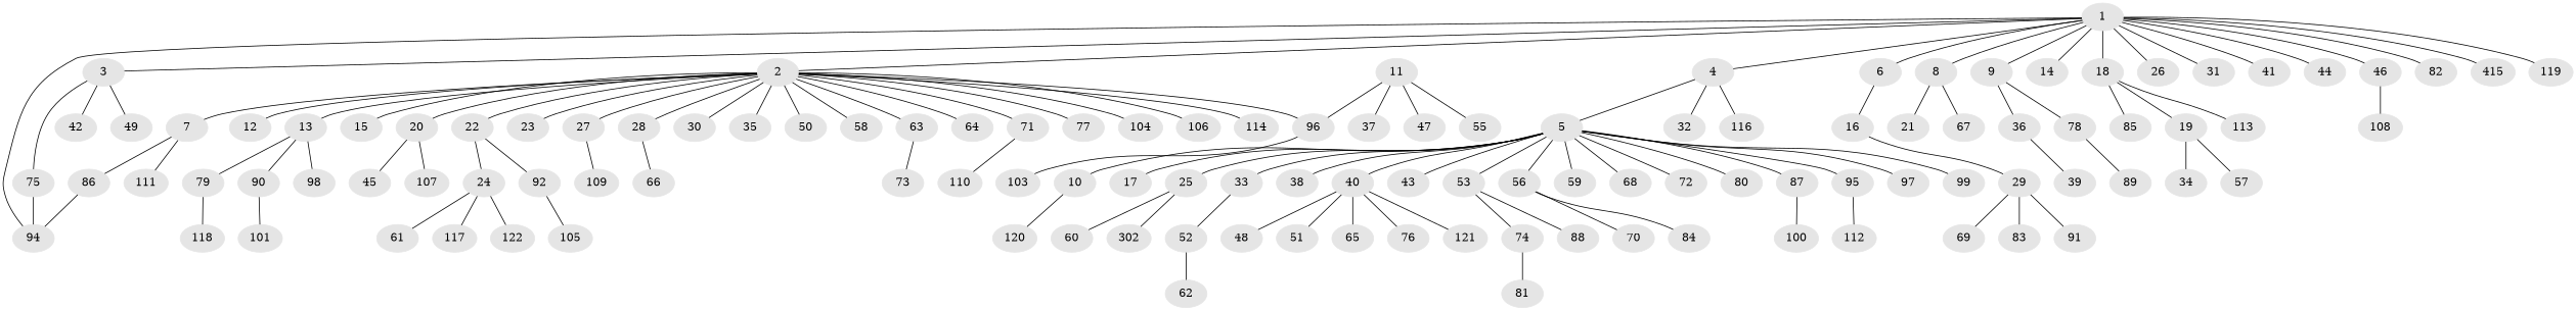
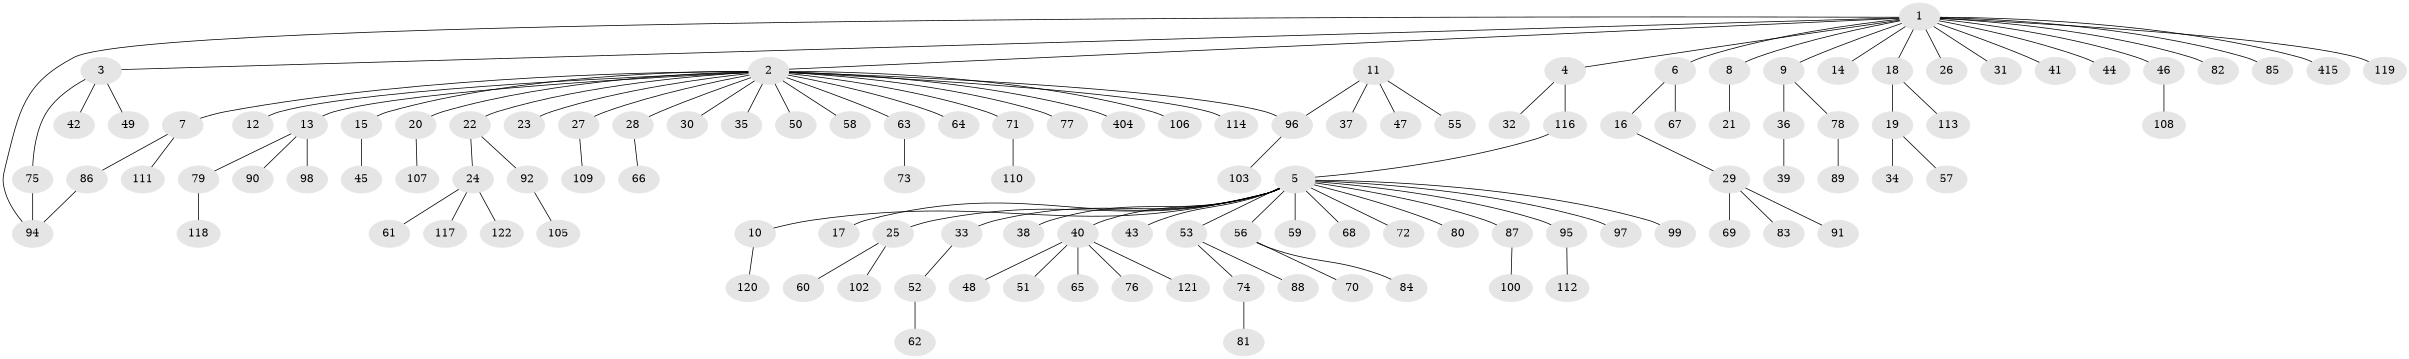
  graph {
    node [color=gray90 style=filled]
    1
    2
    3
    4
    6
    8
    9
    14
    18
    26
    31
    41
    44
    46
    82
    85
    94
    n18 [label=415]
    119
    7
    12
    13
    15
    20
    22
    23
    27
    28
    30
    35
    50
    58
    63
    64
    71
    77
-   104
+   104 [label=404]
    106
    114
    96
    42
    49
    75
    5
    32
    116
    16
    21
    67
    36
    78
    19
    113
    108
    86
    111
    11
    37
    47
    55
    79
    90
    98
    45
    107
    24
    92
    109
    66
    73
    110
    10
    17
    25
    33
    38
    40
    43
    53
    56
    59
    68
    72
    80
    87
    95
    97
    99
    120
    60
-   102 [label=302]
+   102
    52
    48
    51
    65
    76
    121
    74
    88
    70
    84
    100
    112
    29
    39
    89
    103
    118
-   101
    69
    83
    91
    34
    57
    61
    117
    122
    105
    62
    81
    1 -- 2
    1 -- 3
    1 -- 4
    1 -- 6
    1 -- 8
    1 -- 9
    1 -- 14
    1 -- 18
    1 -- 26
    1 -- 31
    1 -- 41
    1 -- 44
    1 -- 46
    1 -- 82
-   18 -- 85
+   1 -- 85
    1 -- 94
    1 -- n18
    1 -- 119
    2 -- 7
    2 -- 12
    2 -- 13
    2 -- 15
    2 -- 20
    2 -- 22
    2 -- 23
    2 -- 27
    2 -- 28
    2 -- 30
    2 -- 35
    2 -- 50
    2 -- 58
    2 -- 63
    2 -- 64
    2 -- 71
    2 -- 77
    2 -- 104
    2 -- 106
    2 -- 114
    2 -- 96
    3 -- 42
    3 -- 49
    3 -- 75
-   4 -- 5
+   116 -- 5
    4 -- 32
    4 -- 116
    6 -- 16
    8 -- 21
-   8 -- 67
+   6 -- 67
    9 -- 36
    9 -- 78
    18 -- 19
    18 -- 113
    46 -- 108
    7 -- 86
    7 -- 111
    13 -- 79
    13 -- 90
    13 -- 98
-   20 -- 45
+   15 -- 45
    20 -- 107
    22 -- 24
    22 -- 92
    27 -- 109
    28 -- 66
    63 -- 73
    71 -- 110
    96 -- 103
    75 -- 94
    5 -- 10
    5 -- 17
    5 -- 25
    5 -- 33
    5 -- 38
    5 -- 40
    5 -- 43
    5 -- 53
    5 -- 56
    5 -- 59
    5 -- 68
    5 -- 72
    5 -- 80
    5 -- 87
    5 -- 95
    5 -- 97
    5 -- 99
    16 -- 29
    36 -- 39
    78 -- 89
    19 -- 34
    19 -- 57
    86 -- 94
    11 -- 96
    11 -- 37
    11 -- 47
    11 -- 55
    79 -- 118
-   90 -- 101
    24 -- 61
    24 -- 117
    24 -- 122
    92 -- 105
    10 -- 120
    25 -- 60
    25 -- 102
    33 -- 52
    40 -- 48
    40 -- 51
    40 -- 65
    40 -- 76
    40 -- 121
    53 -- 74
    53 -- 88
    56 -- 70
    56 -- 84
    87 -- 100
    95 -- 112
    52 -- 62
    74 -- 81
    29 -- 69
    29 -- 83
    29 -- 91
  }
